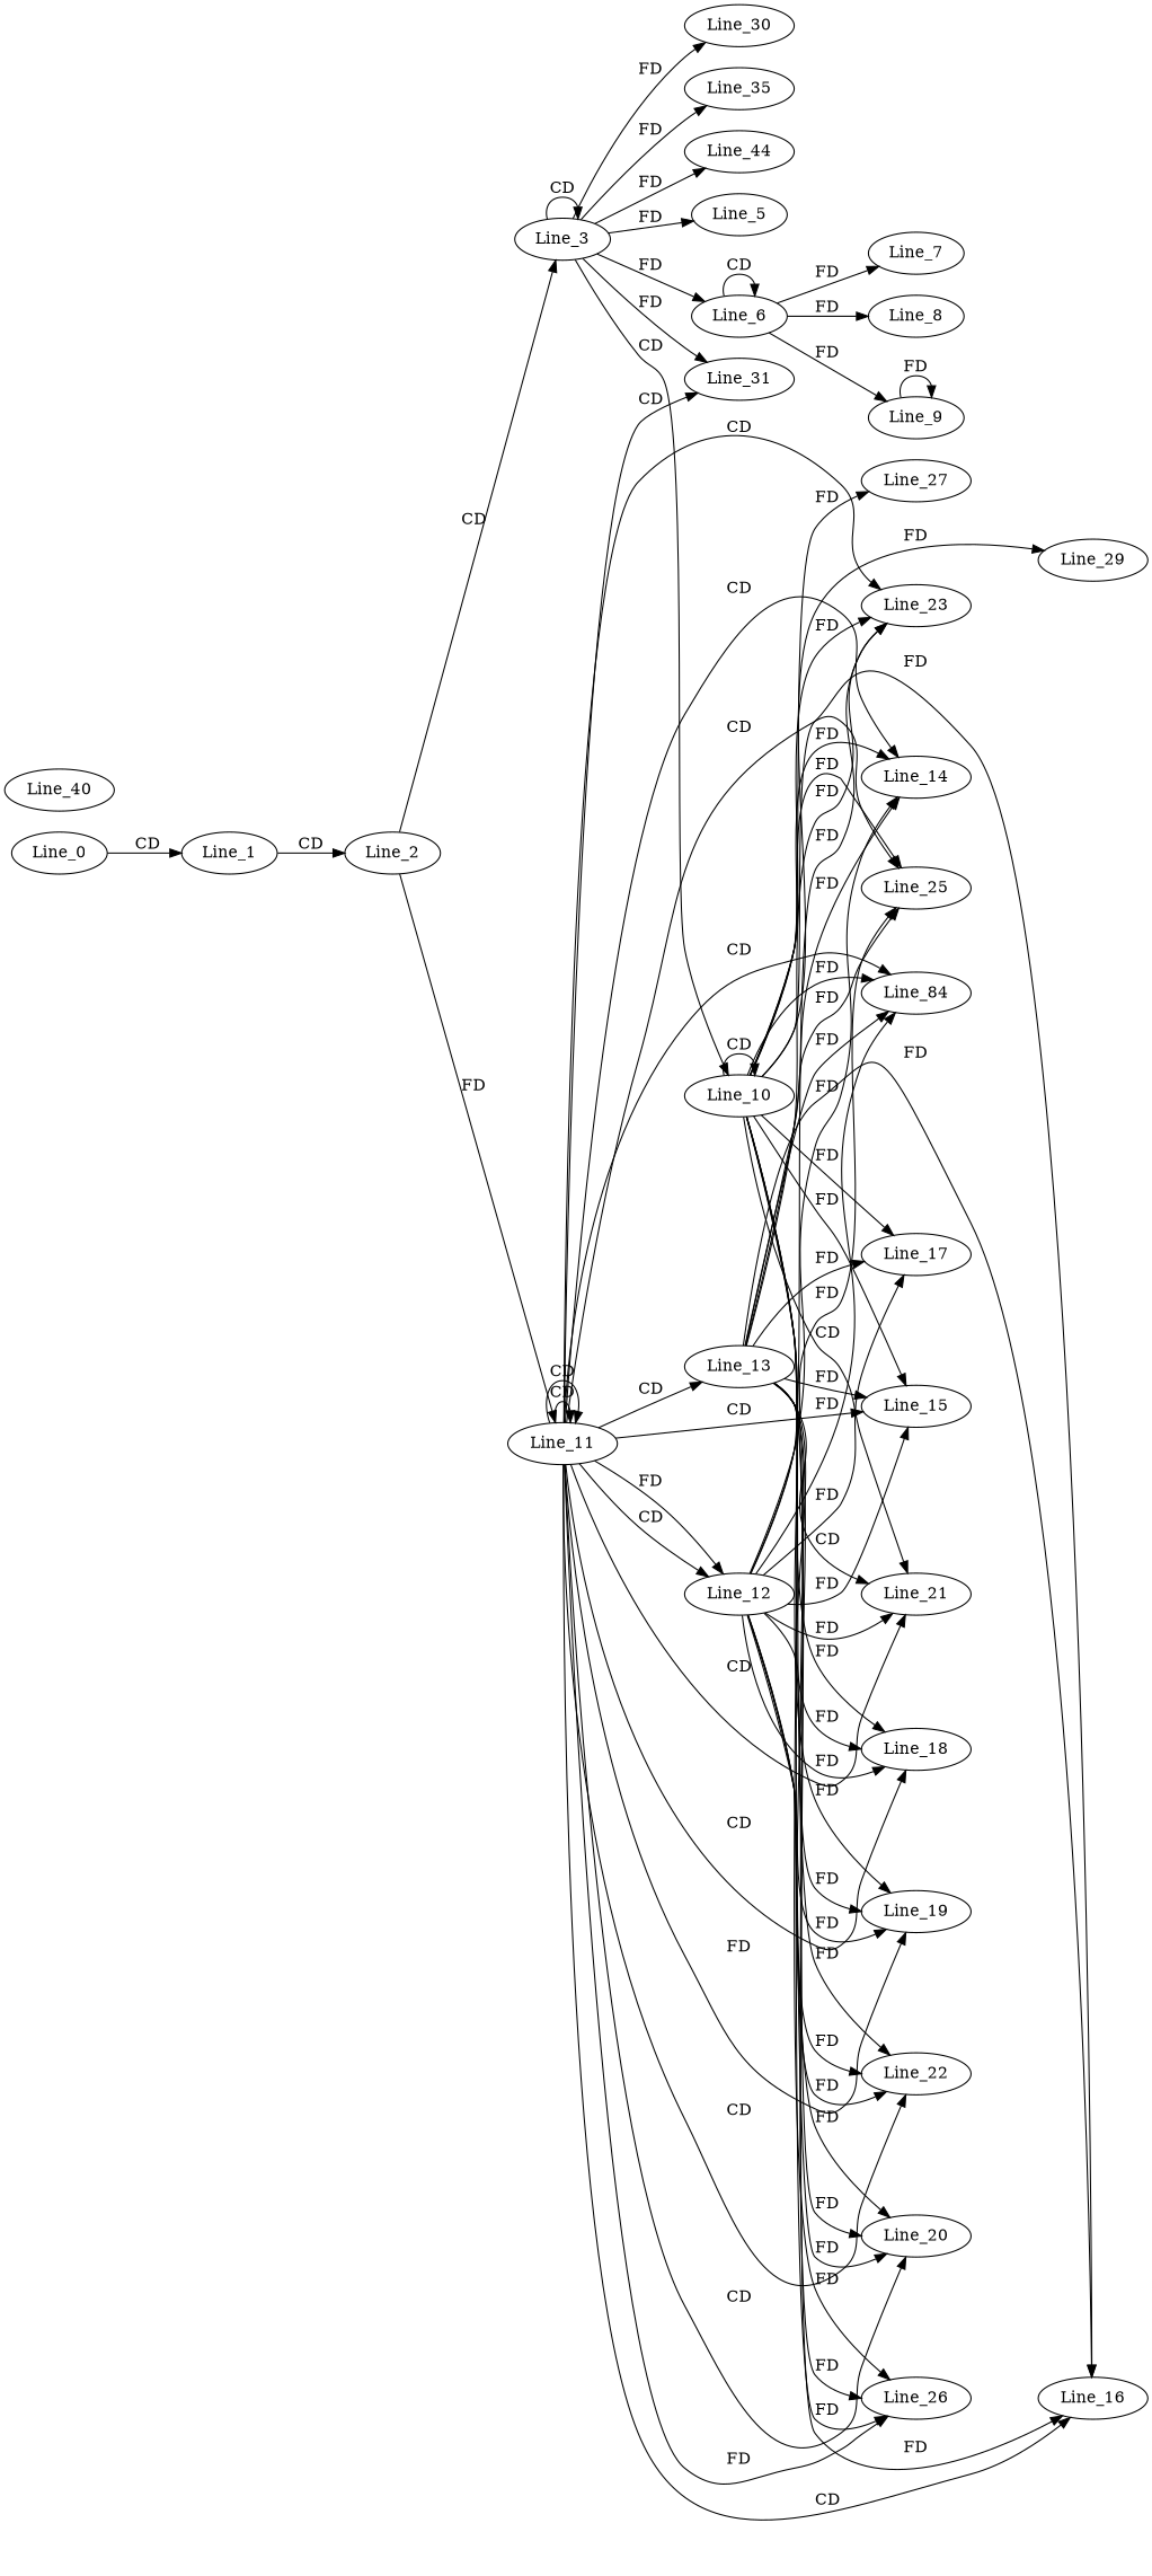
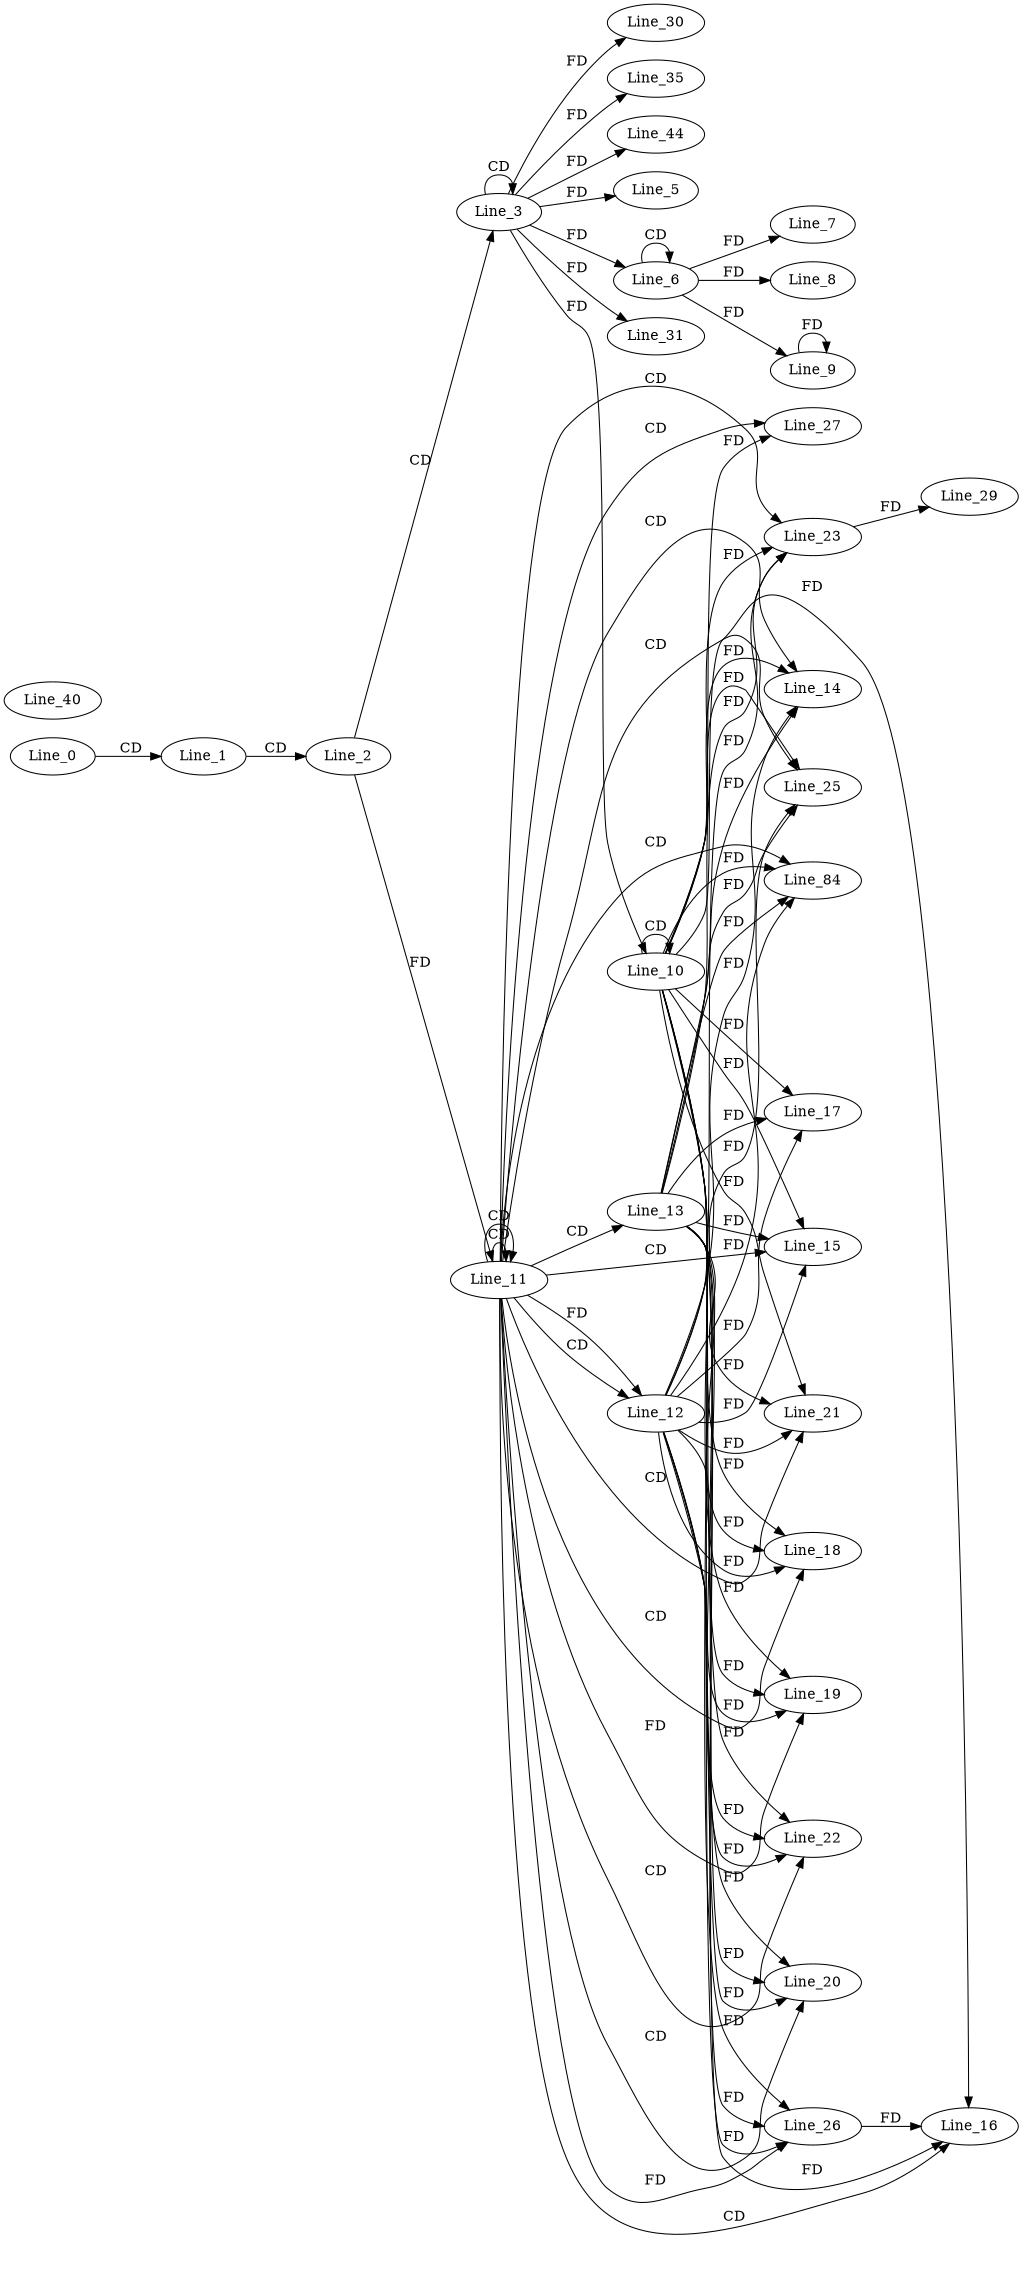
  digraph {
    rankdir=LR
    Line_0
    Line_1
    Line_2
    Line_3
    Line_11
    Line_5
    Line_6
    Line_10
    Line_30
    Line_31
    Line_35
    Line_44
    Line_14
    Line_15
    Line_16
    Line_18
    Line_19
    Line_20
    Line_21
    Line_22
    Line_23
    n22 [label=Line_84]
    Line_25
    Line_26
    Line_27
    Line_12
    Line_13
    Line_7
    Line_8
    Line_9
    Line_17
    Line_29
    Line_40
    Line_0 -> Line_1 [label=CD]
    Line_1 -> Line_2 [label=CD]
    Line_2 -> Line_3 [label=CD]
    Line_2 -> Line_11 [label=FD]
    Line_3 -> Line_3 [label=CD]
    Line_3 -> Line_5 [label=FD]
    Line_3 -> Line_6 [label=FD]
-   Line_3 -> Line_10 [label=CD]
+   Line_3 -> Line_10 [label=FD]
    Line_3 -> Line_30 [label=FD]
    Line_3 -> Line_31 [label=FD]
    Line_3 -> Line_35 [label=FD]
    Line_3 -> Line_44 [label=FD]
    Line_11 -> Line_11 [label=CD]
    Line_11 -> Line_11 [label=CD]
    Line_11 -> Line_14 [label=CD]
    Line_11 -> Line_15 [label=CD]
    Line_11 -> Line_16 [label=CD]
    Line_11 -> Line_18 [label=CD]
    Line_11 -> Line_19 [label=FD]
    Line_11 -> Line_20 [label=CD]
    Line_11 -> Line_21 [label=CD]
    Line_11 -> Line_22 [label=CD]
    Line_11 -> Line_23 [label=CD]
    Line_11 -> n22 [label=CD]
    Line_11 -> Line_25 [label=CD]
    Line_11 -> Line_26 [label=FD]
-   Line_11 -> Line_31 [label=CD]
+   Line_11 -> Line_27 [label=CD]
    Line_11 -> Line_12 [label=CD]
    Line_11 -> Line_12 [label=FD]
    Line_11 -> Line_13 [label=CD]
    Line_6 -> Line_6 [label=CD]
    Line_6 -> Line_7 [label=FD]
    Line_6 -> Line_8 [label=FD]
    Line_6 -> Line_9 [label=FD]
    Line_10 -> Line_10 [label=CD]
    Line_10 -> Line_14 [label=FD]
    Line_10 -> Line_15 [label=FD]
    Line_10 -> Line_16 [label=FD]
    Line_10 -> Line_18 [label=FD]
    Line_10 -> Line_19 [label=FD]
    Line_10 -> Line_20 [label=FD]
-   Line_10 -> Line_21 [label=CD]
+   Line_10 -> Line_21 [label=FD]
    Line_10 -> Line_22 [label=FD]
    Line_10 -> Line_23 [label=FD]
    Line_10 -> n22 [label=FD]
    Line_10 -> Line_25 [label=FD]
    Line_10 -> Line_26 [label=FD]
    Line_10 -> Line_27 [label=FD]
    Line_10 -> Line_17 [label=FD]
-   Line_10 -> Line_29 [label=FD]
+   Line_23 -> Line_29 [label=FD]
    Line_12 -> Line_14 [label=FD]
    Line_12 -> Line_15 [label=FD]
    Line_12 -> Line_16 [label=FD]
    Line_12 -> Line_18 [label=FD]
    Line_12 -> Line_19 [label=FD]
    Line_12 -> Line_20 [label=FD]
    Line_12 -> Line_21 [label=FD]
    Line_12 -> Line_22 [label=FD]
    Line_12 -> Line_23 [label=FD]
    Line_12 -> n22 [label=FD]
    Line_12 -> Line_25 [label=FD]
    Line_12 -> Line_26 [label=FD]
    Line_12 -> Line_17 [label=FD]
    Line_13 -> Line_14 [label=FD]
    Line_13 -> Line_15 [label=FD]
-   Line_13 -> Line_16 [label=FD]
+   Line_26 -> Line_16 [label=FD]
    Line_13 -> Line_18 [label=FD]
    Line_13 -> Line_19 [label=FD]
    Line_13 -> Line_20 [label=FD]
-   Line_13 -> Line_21 [label=CD]
+   Line_13 -> Line_21 [label=FD]
    Line_13 -> Line_22 [label=FD]
    Line_13 -> Line_23 [label=FD]
    Line_13 -> n22 [label=FD]
    Line_13 -> Line_25 [label=FD]
    Line_13 -> Line_26 [label=FD]
    Line_13 -> Line_17 [label=FD]
    Line_9 -> Line_9 [label=FD]
  }
